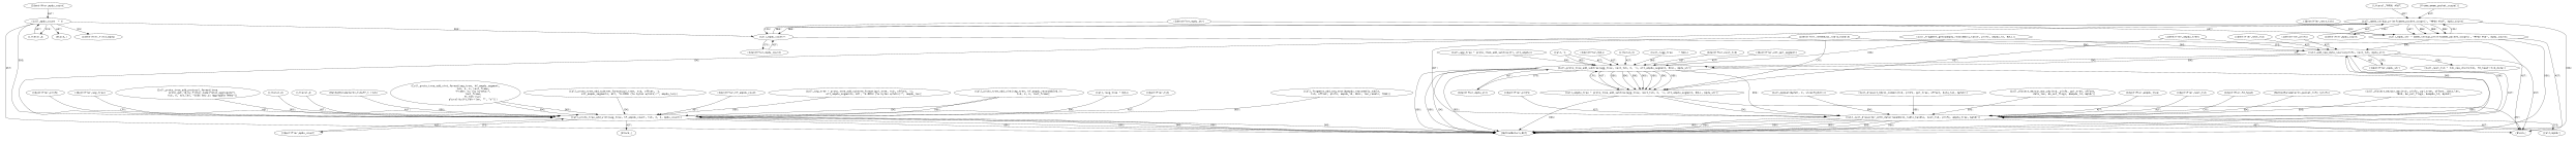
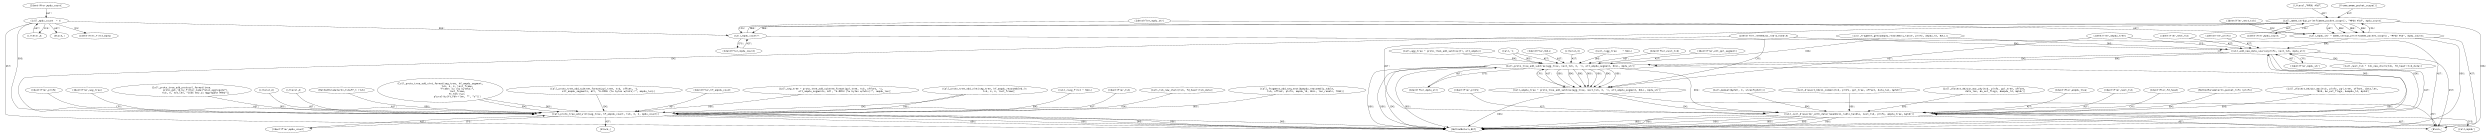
  digraph {
    fontname="Source Code Pro"
    node [fontname="Source Code Pro"]
    edge [fontname="Source Code Pro"]
    n1 [label="(Call,wmem_strdup_printf(wmem_packet_scope(), \"MPDU #%d\", mpdu_count))"]
    n2 [label="(Call,mpdu_count++)"]
    n3 [label="(Call,mpdu_str = wmem_strdup_printf(wmem_packet_scope(), \"MPDU #%d\", mpdu_count))"]
    n4 [label="(Call,proto_tree_add_uint(seg_tree, hf_ampdu_count, tvb, 0, 0, mpdu_count))"]
    n5 [label="(MethodReturn,RET)"]
    n6 [label="(Identifier,mpdu_count)"]
    n7 [label="(Identifier,mpdu_count)"]
    n8 [label="(Block,)"]
    n9 [label="(Call,add_new_data_source(pinfo, next_tvb, mpdu_str))"]
    n10 [label="(Identifier,mpdu_count)"]
    n11 [label="(Block,)"]
    n12 [label="(Call,mpdu_count  = 0)"]
    n13 [label="(Literal,0)"]
    n14 [label="(Block,)"]
    n15 [label="(Identifier,first_mpdu)"]
    n16 [label="(Call,proto_tree_add_subtree(agg_tree, next_tvb, 0, -1, ett_ampdu_segment, NULL, mpdu_str))"]
    n17 [label="(Call,call_dissector_with_data(ieee80211_radio_handle, next_tvb, pinfo, ampdu_tree, &phdr))"]
    n18 [label="(Identifier,mpdu_str)"]
    n19 [label="(Call,ampdu_tree = proto_tree_add_subtree(agg_tree, next_tvb, 0, -1, ett_ampdu_segment, NULL, mpdu_str))"]
    n20 [label="(Identifier,mpdu_str)"]
    n21 [label="(Call,&phdr)"]
    n22 [label="(Call,memset(&phdr, 0, sizeof(phdr)))"]
    n23 [label="(Identifier,hf_ampdu_count)"]
    n24 [label="(Identifier,mpdu_count)"]
    n25 [label="(Call,seg_tree = proto_tree_add_subtree_format(ppi_tree, tvb, offset, -1,\n                    ett_ampdu_segments, &ti, \"A-MPDU (%u bytes w/hdrs):\", ampdu_len))"]
    n26 [label="(Identifier,NULL)"]
    n27 [label="(Identifier,ieee80211_radio_handle)"]
    n28 [label="(Identifier,next_tvb)"]
    n29 [label="(Call,dissect_80211_common(tvb, pinfo, ppi_tree, offset, data_len, &phdr))"]
    n30 [label="(Call,dissect_80211n_mac_phy(tvb, pinfo, ppi_tree, offset,\n                data_len, &n_ext_flags, &ampdu_id, &phdr))"]
    n31 [label="(Call,proto_tree_add_uint(seg_tree, hf_ampdu_reassembled_in,\n                    tvb, 0, 0, last_frame))"]
-   n32 [label="(Call,*seg_tree = NULL)"]
+   n32 [label="(Call,*seg_first = NULL)"]
    n33 [label="(Literal,0)"]
    n34 [label="(Identifier,tvb)"]
    n35 [label="(Frame,wmem_packet_scope())"]
    n36 [label="(Call,*agg_tree    = NULL)"]
+   n37 [label="(Call,tvb_new_chain(tvb, fd_head->tvb_data))"]
    n38 [label="(Identifier,pinfo)"]
    n39 [label="(Call,fragment_add_seq_next(&ampdu_reassembly_table,\n            tvb, offset, pinfo, ampdu_id, NULL, len_remain, TRUE))"]
    n40 [label="(Identifier,ampdu_tree)"]
    n41 [label="(Identifier,next_tvb)"]
    n42 [label="(Identifier,pinfo)"]
    n43 [label="(Identifier,ett_ppi_segment)"]
    n44 [label="(Identifier,seg_tree)"]
    n45 [label="(Call,proto_tree_add_protocol_format(tree,\n                    proto_get_id_by_filter_name(\"wlan_aggregate\"),\n                    tvb, 0, tot_len, \"IEEE 802.11 Aggregate MPDU\"))"]
    n46 [label="(Identifier,mpdu_str)"]
    n47 [label="(Identifier,ampdu_tree)"]
    n48 [label="(Call,agg_tree = proto_item_add_subtree(ti, ett_ampdu))"]
    n49 [label="(Identifier,next_tvb)"]
    n50 [label="(Literal,\"MPDU #%d\")"]
    n51 [label="(Call,fragment_get(&ampdu_reassembly_table, pinfo, ampdu_id, NULL))"]
    n52 [label="(Literal,0)"]
    n53 [label="(Identifier,fd_head)"]
    n54 [label="(Literal,0)"]
    n55 [label="(MethodParameterIn,tvbuff_t *tvb)"]
    n56 [label="(Call,-1)"]
    n57 [label="(MethodParameterIn,packet_info *pinfo)"]
    n58 [label="(Call,dissect_80211n_mac(tvb, pinfo, ppi_tree, offset, data_len,\n                TRUE, &n_ext_flags, &ampdu_id, &phdr))"]
    n59 [label="(Call,next_tvb = tvb_new_chain(tvb, fd_head->tvb_data))"]
    n60 [label="(Identifier,pinfo)"]
    n61 [label="(Identifier,next_tvb)"]
    n62 [label="(Call,proto_tree_add_uint_format(seg_tree, hf_ampdu_segment,\n                        tvb, 0, 0, last_frame,\n                        \"Frame: %u (%u byte%s)\",\n                        last_frame,\n                        ft_fdh->len,\n                        plurality(ft_fdh->len, \"\", \"s\")))"]
    n63 [label="(Call,proto_tree_add_subtree_format(ppi_tree, tvb, offset, -1,\n                    ett_ampdu_segments, &ti, \"A-MPDU (%u bytes w/hdrs):\", ampdu_len))"]
    n1 -> n2 [label="DDG: "]
    n1 -> n3 [label="AST: "]
    n1 -> n3 [label="DDG: "]
    n1 -> n3 [label="DDG: "]
    n1 -> n3 [label="DDG: "]
    n1 -> n4 [label="DDG: "]
    n1 -> n5 [label="DDG: "]
    n1 -> n6 [label="CFG: "]
    n2 -> n1 [label="DDG: "]
    n2 -> n7 [label="CFG: "]
    n2 -> n8 [label="AST: "]
    n3 -> n1 [label="CFG: "]
    n3 -> n5 [label="DDG: "]
    n3 -> n8 [label="AST: "]
    n3 -> n9 [label="DDG: "]
    n4 -> n5 [label="DDG: "]
    n4 -> n5 [label="DDG: "]
    n4 -> n5 [label="DDG: "]
    n4 -> n5 [label="DDG: "]
    n4 -> n5 [label="DDG: "]
    n4 -> n10 [label="CFG: "]
    n4 -> n11 [label="AST: "]
    n6 -> n1 [label="AST: "]
    n7 -> n2 [label="AST: "]
    n9 -> n5 [label="AST: "]
    n9 -> n8 [label="AST: "]
    n9 -> n16 [label="DDG: "]
    n9 -> n16 [label="DDG: "]
    n9 -> n17 [label="DDG: "]
    n9 -> n18 [label="CFG: "]
    n10 -> n4 [label="AST: "]
    n12 -> n2 [label="DDG: "]
    n12 -> n4 [label="DDG: "]
    n12 -> n5 [label="AST: "]
    n12 -> n13 [label="CFG: "]
    n12 -> n14 [label="AST: "]
    n12 -> n15 [label="CFG: "]
    n13 -> n12 [label="AST: "]
    n16 -> n5 [label="DDG: "]
    n16 -> n5 [label="DDG: "]
    n16 -> n5 [label="DDG: "]
    n16 -> n5 [label="DDG: "]
    n16 -> n5 [label="DDG: "]
    n16 -> n17 [label="DDG: "]
    n16 -> n19 [label="AST: "]
    n16 -> n19 [label="DDG: "]
    n16 -> n19 [label="DDG: "]
    n16 -> n19 [label="DDG: "]
    n16 -> n19 [label="DDG: "]
    n16 -> n19 [label="DDG: "]
    n16 -> n19 [label="DDG: "]
    n16 -> n19 [label="DDG: "]
    n16 -> n20 [label="CFG: "]
    n17 -> n5 [label="DDG: "]
    n17 -> n5 [label="DDG: "]
    n17 -> n5 [label="DDG: "]
    n17 -> n5 [label="DDG: "]
    n17 -> n5 [label="DDG: "]
    n17 -> n5 [label="DDG: "]
    n17 -> n8 [label="AST: "]
    n17 -> n9 [label="DDG: "]
    n17 -> n21 [label="CFG: "]
    n18 -> n9 [label="AST: "]
    n19 -> n5 [label="DDG: "]
    n19 -> n8 [label="AST: "]
    n19 -> n16 [label="CFG: "]
    n19 -> n17 [label="DDG: "]
    n20 -> n16 [label="AST: "]
    n21 -> n17 [label="AST: "]
    n22 -> n17 [label="DDG: "]
    n23 -> n4 [label="AST: "]
    n24 -> n12 [label="AST: "]
    n25 -> n4 [label="DDG: "]
    n26 -> n16 [label="AST: "]
    n27 -> n9 [label="DDG: "]
    n27 -> n17 [label="AST: "]
    n27 -> n19 [label="CFG: "]
    n28 -> n9 [label="AST: "]
    n29 -> n17 [label="DDG: "]
    n30 -> n17 [label="DDG: "]
    n31 -> n4 [label="DDG: "]
    n31 -> n4 [label="DDG: "]
    n32 -> n4 [label="DDG: "]
    n33 -> n16 [label="AST: "]
    n34 -> n4 [label="AST: "]
    n35 -> n1 [label="AST: "]
    n36 -> n16 [label="DDG: "]
+   n37 -> n4 [label="DDG: "]
    n38 -> n9 [label="AST: "]
    n39 -> n4 [label="DDG: "]
    n40 -> n17 [label="AST: "]
    n41 -> n16 [label="AST: "]
    n42 -> n4 [label="CFG: "]
    n43 -> n16 [label="AST: "]
    n44 -> n4 [label="AST: "]
    n45 -> n4 [label="DDG: "]
    n46 -> n2 [label="CFG: "]
    n46 -> n3 [label="AST: "]
    n47 -> n9 [label="CFG: "]
    n47 -> n19 [label="AST: "]
    n48 -> n16 [label="DDG: "]
    n49 -> n17 [label="AST: "]
    n50 -> n1 [label="AST: "]
    n51 -> n9 [label="DDG: "]
    n51 -> n16 [label="DDG: "]
    n52 -> n4 [label="AST: "]
    n53 -> n17 [label="CFG: "]
    n54 -> n4 [label="AST: "]
    n55 -> n4 [label="DDG: "]
    n56 -> n16 [label="AST: "]
    n56 -> n16 [label="DDG: "]
    n57 -> n17 [label="DDG: "]
    n58 -> n17 [label="DDG: "]
-   n9 -> n59 [label="DDG: "]
+   n59 -> n9 [label="DDG: "]
    n60 -> n17 [label="AST: "]
    n61 -> n3 [label="CFG: "]
    n62 -> n4 [label="DDG: "]
    n62 -> n4 [label="DDG: "]
    n63 -> n4 [label="DDG: "]
  }
